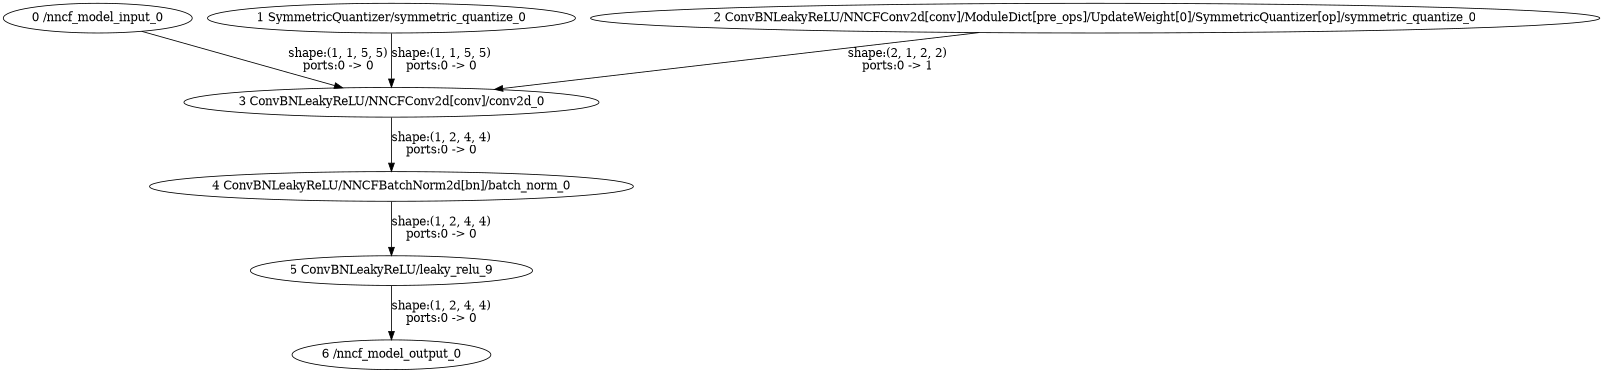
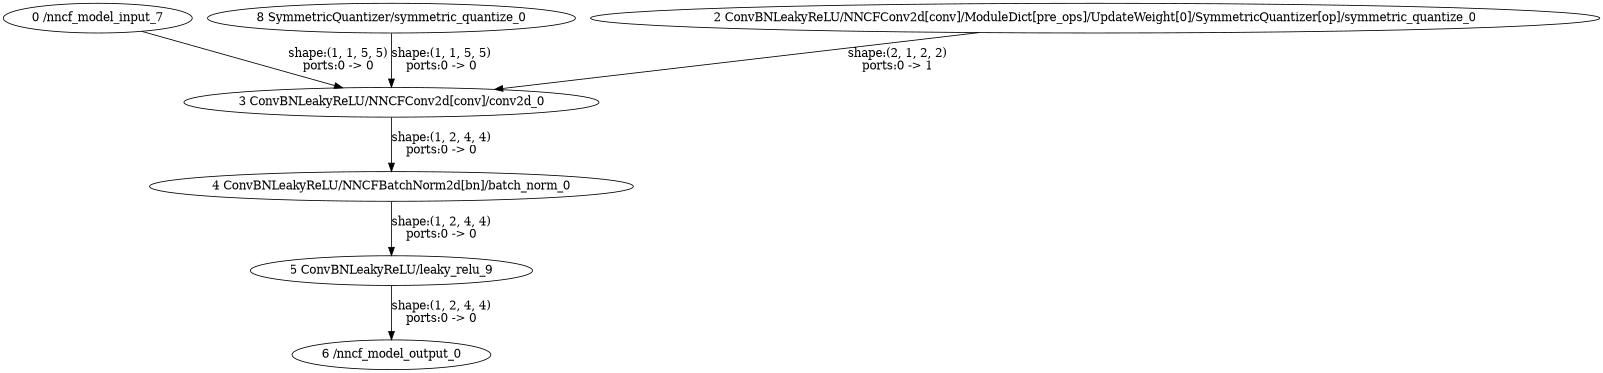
  strict digraph {
    node [type=symmetric_quantize]
    edge [style=solid]
-   "0 /nncf_model_input_0" [type=nncf_model_input]
+   "0 /nncf_model_input_0" [type=nncf_model_input label="0 /nncf_model_input_7"]
    "3 ConvBNLeakyReLU/NNCFConv2d[conv]/conv2d_0" [type=conv2d]
-   "1 SymmetricQuantizer/symmetric_quantize_0"
+   "1 SymmetricQuantizer/symmetric_quantize_0" [label="8 SymmetricQuantizer/symmetric_quantize_0"]
    "4 ConvBNLeakyReLU/NNCFBatchNorm2d[bn]/batch_norm_0" [type=batch_norm]
    "2 ConvBNLeakyReLU/NNCFConv2d[conv]/ModuleDict[pre_ops]/UpdateWeight[0]/SymmetricQuantizer[op]/symmetric_quantize_0"
    n6 [label="5 ConvBNLeakyReLU/leaky_relu_9" type=leaky_relu]
    "6 /nncf_model_output_0" [type=nncf_model_output]
    "0 /nncf_model_input_0" -> "3 ConvBNLeakyReLU/NNCFConv2d[conv]/conv2d_0" [label="shape:(1, 1, 5, 5)\nports:0 -> 0"]
    "3 ConvBNLeakyReLU/NNCFConv2d[conv]/conv2d_0" -> "4 ConvBNLeakyReLU/NNCFBatchNorm2d[bn]/batch_norm_0" [label="shape:(1, 2, 4, 4)\nports:0 -> 0"]
    "1 SymmetricQuantizer/symmetric_quantize_0" -> "3 ConvBNLeakyReLU/NNCFConv2d[conv]/conv2d_0" [label="shape:(1, 1, 5, 5)\nports:0 -> 0"]
    "4 ConvBNLeakyReLU/NNCFBatchNorm2d[bn]/batch_norm_0" -> n6 [label="shape:(1, 2, 4, 4)\nports:0 -> 0"]
    "2 ConvBNLeakyReLU/NNCFConv2d[conv]/ModuleDict[pre_ops]/UpdateWeight[0]/SymmetricQuantizer[op]/symmetric_quantize_0" -> "3 ConvBNLeakyReLU/NNCFConv2d[conv]/conv2d_0" [label="shape:(2, 1, 2, 2)\nports:0 -> 1"]
    n6 -> "6 /nncf_model_output_0" [label="shape:(1, 2, 4, 4)\nports:0 -> 0"]
  }
